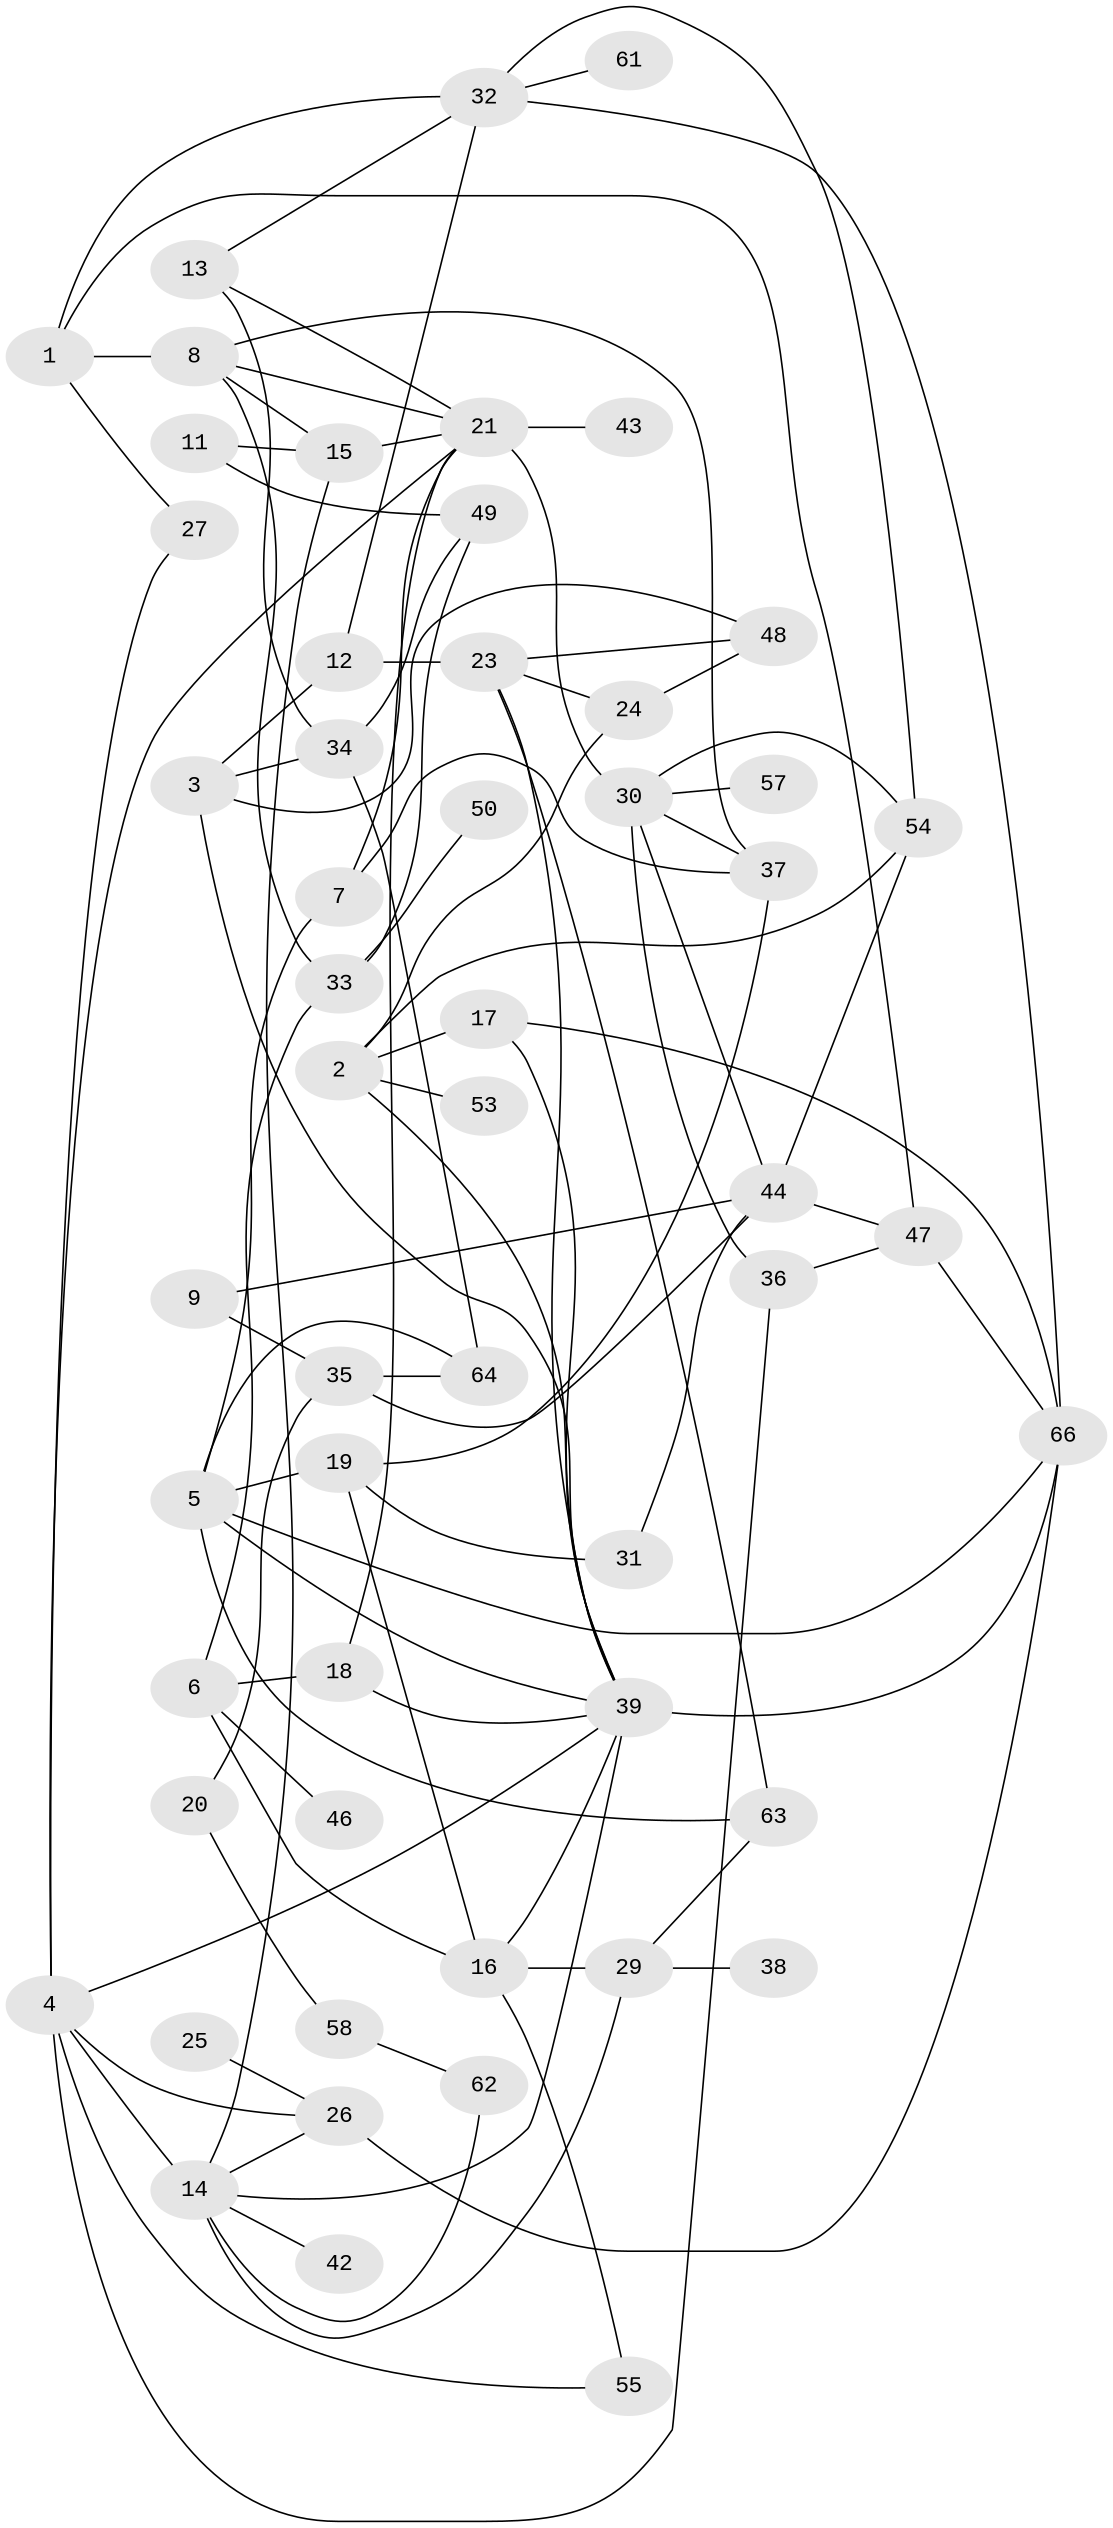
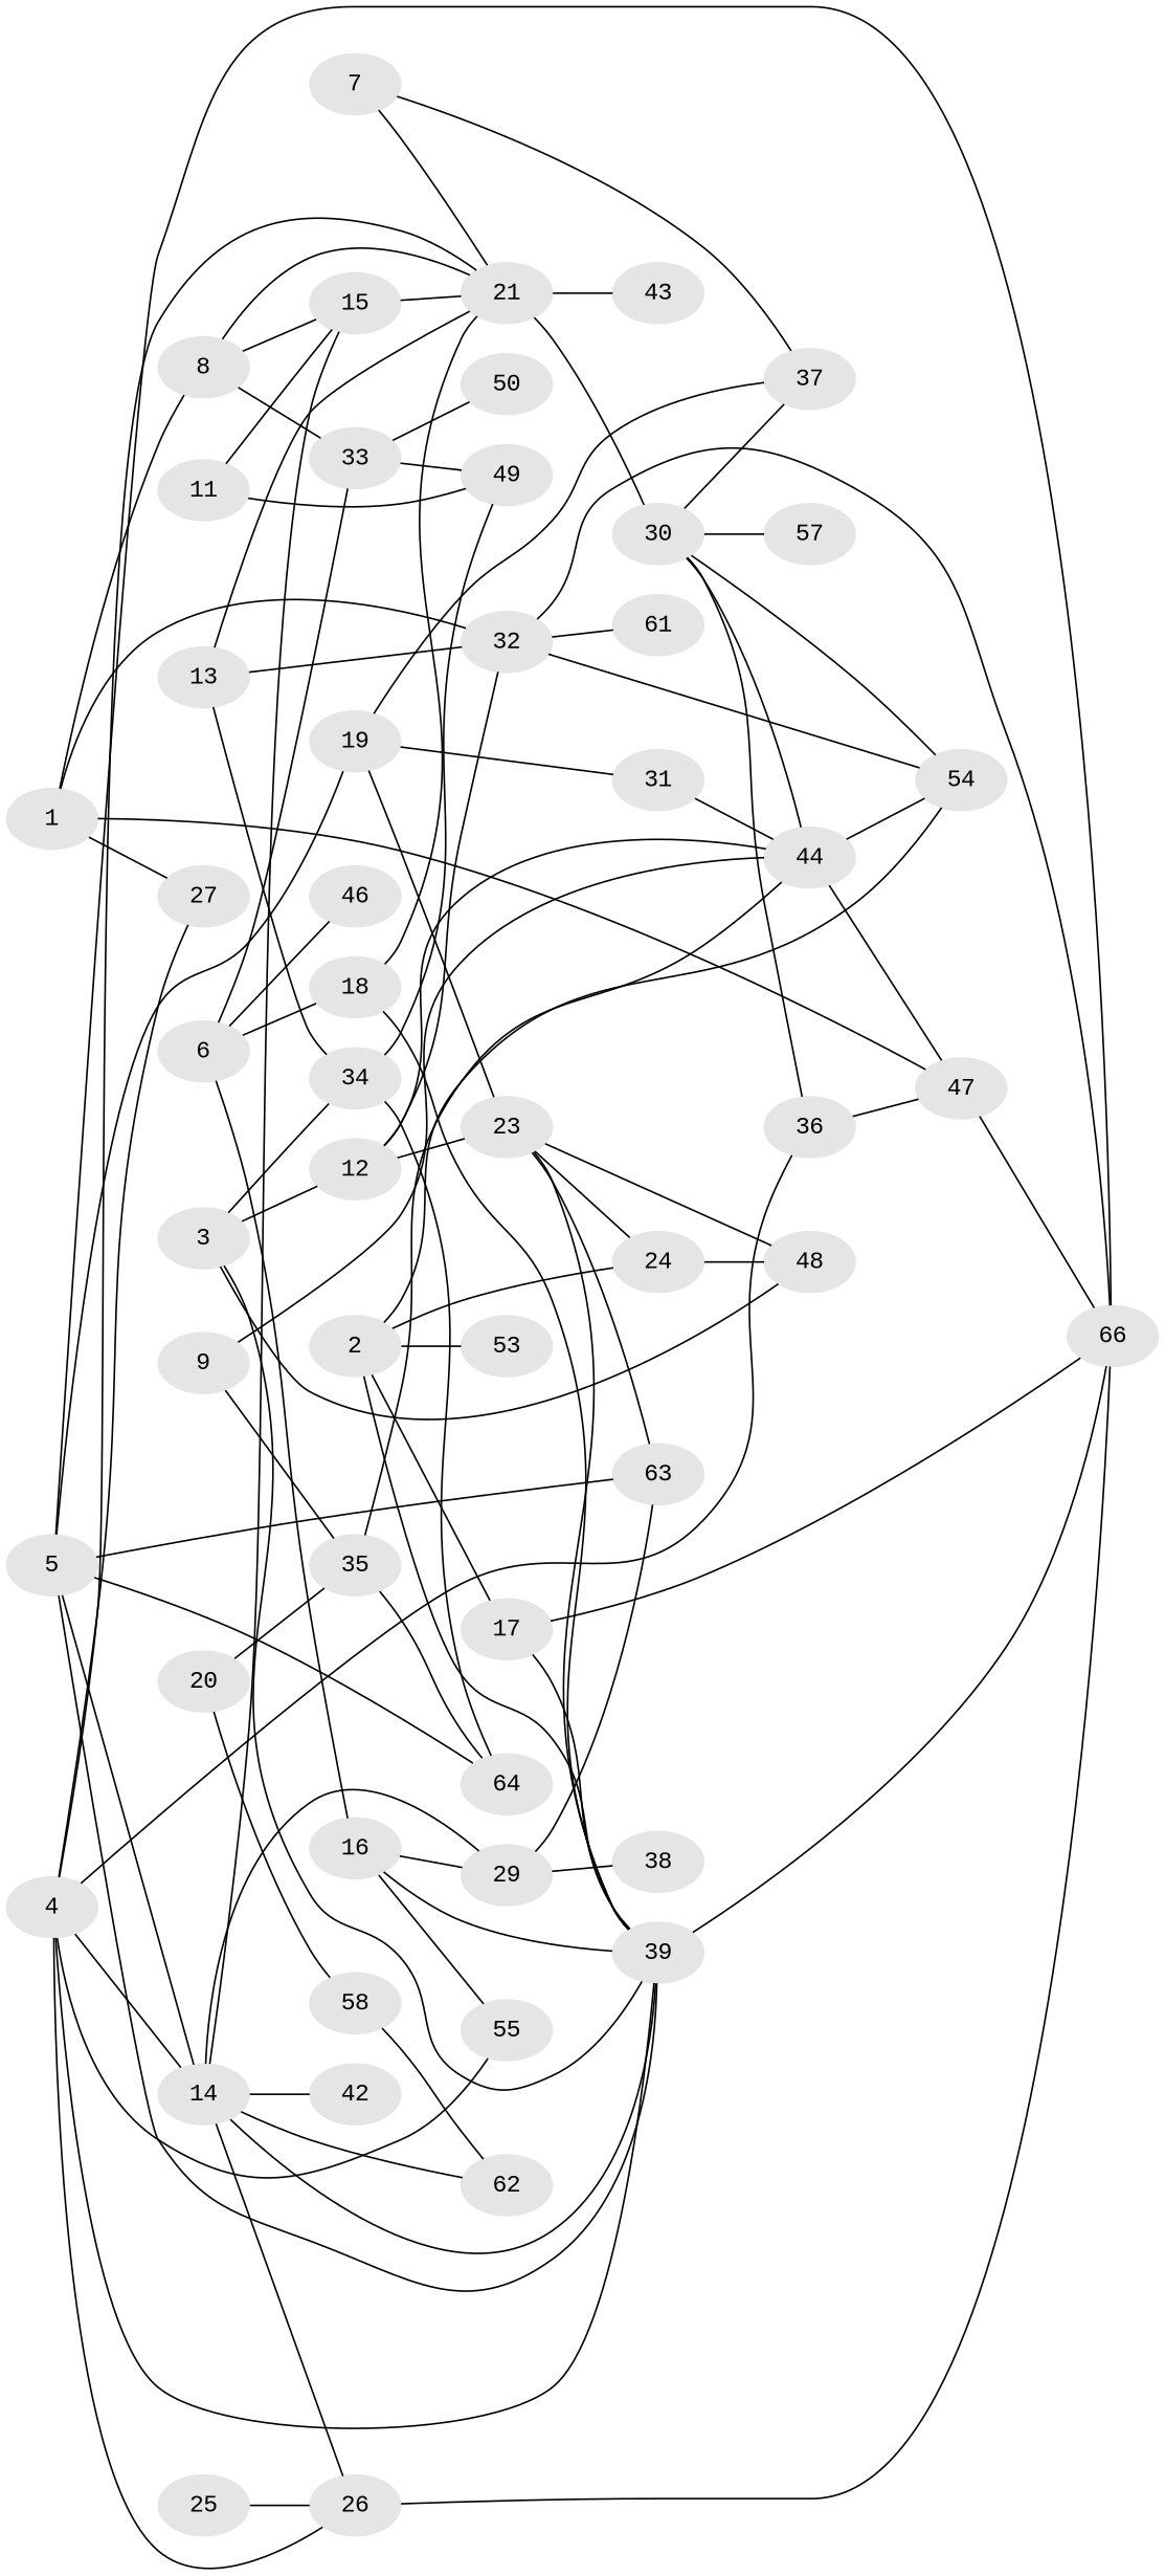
  graph {
    fontname="Liberation Mono"
    rankdir=LR
    node [color=gray90 fontname="Liberation Mono" style=filled]
    edge [fontname="Liberation Mono" weight=1.0]
    1
    8
    27
    32
    47
    21
    33
    37
    15
    54
    n11 [label=66]
    61
    2
    17
    24
    39
    53
    48
    3
    12
    34
    44
    23
    64
    49
    4
    14
    26
    36
    55
    29
    42
    62
    30
    43
    31
    5
    7
    19
    63
    6
    16
    18
    46
    50
    9
    35
    11
    13
    38
    20
    58
    57
    25
    1 -- 8
    1 -- 27 [weight=2.0]
    1 -- 32
    1 -- 47
    8 -- 21
    8 -- 33
-   8 -- 37
    8 -- 15
    32 -- 54
    32 -- n11
    32 -- 61
    47 -- n11
    21 -- 30
    21 -- 43 [weight=2.0]
    33 -- 49
    33 -- 50
    15 -- 21
    2 -- 54
    2 -- 17
    2 -- 24
    2 -- 39
    2 -- 53
    17 -- n11
    17 -- 39
    24 -- 48
    39 -- n11
    3 -- 39
    3 -- 48
    3 -- 12
    3 -- 34
    12 -- 32
+   12 -- 44
    12 -- 23
    34 -- 64
    34 -- 49
    44 -- 47
    44 -- 54
    23 -- 24
    23 -- 39
    23 -- 48
    23 -- 63
    4 -- 27
    4 -- 21 [weight=2.0]
    4 -- 39
    4 -- 14
    4 -- 26
    4 -- 36
    4 -- 55
    14 -- 15
    14 -- 39
    14 -- 26 [weight=2.0]
    14 -- 29
    14 -- 42
    14 -- 62
    26 -- n11
    36 -- 47
    29 -- 63
    29 -- 38
    30 -- 37
    30 -- 54
    30 -- 44
    30 -- 36
    30 -- 57
    31 -- 44
    5 -- n11
    5 -- 39
    5 -- 64
-   5 -- 7
+   5 -- 14
    5 -- 19
    5 -- 63
    7 -- 21
    7 -- 37
    19 -- 37
-   19 -- 16
+   19 -- 23
    19 -- 31
    6 -- 33
    6 -- 16
    6 -- 18
    6 -- 46
    16 -- 39
    16 -- 55
    16 -- 29
    18 -- 21 [weight=2.0]
    18 -- 39
    9 -- 44
    9 -- 35
    35 -- 44
    35 -- 64
    11 -- 15
    11 -- 49
    13 -- 32
    13 -- 21
    13 -- 34
    20 -- 35
    20 -- 58
    58 -- 62
    25 -- 26
  }
